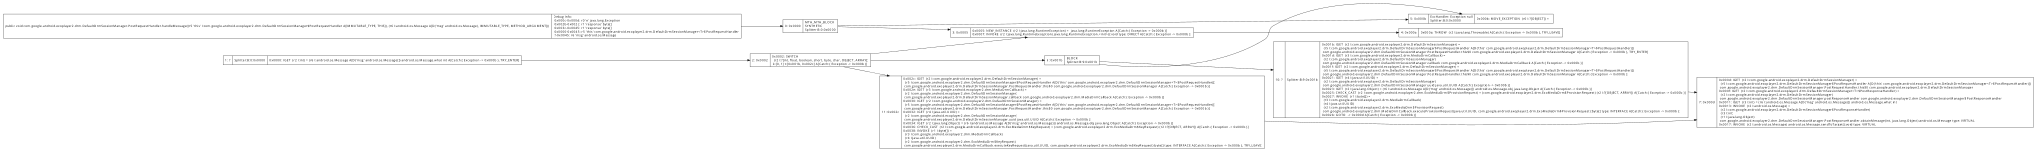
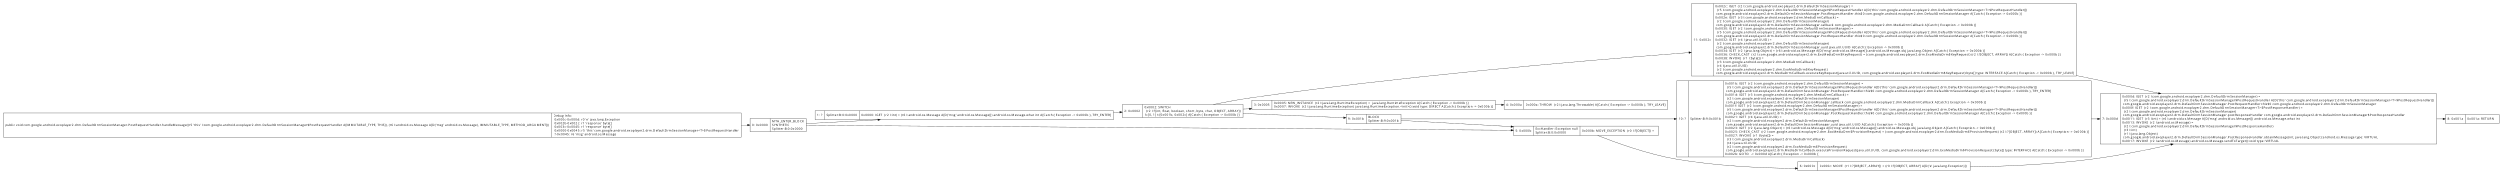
  digraph {
    fontname="Open Sans"
    rankdir=LR
    node [fontname="Open Sans" shape=record]
    edge [fontname="Open Sans"]
-   n1 [label="{0\:\ 0x0000|MTH_MTH_BLOCK\lSYNTHETIC\lSplitter:B:0:0x0000\l}"]
+   n1 [label="{0\:\ 0x0000|MTH_ENTER_BLOCK\lSYNTHETIC\lSplitter:B:0:0x0000\l}"]
    n2 [label="{1\:\ ?|Splitter:B:0:0x0000\l|0x0000: IGET  (r2 I:int) = (r6 I:android.os.Message A[D('msg' android.os.Message)]) android.os.Message.what int A[Catch:\{ Exception \-\> 0x000b \}, TRY_ENTER]\l}"]
    n3 [label="{5\:\ 0x000b|ExcHandler: Exception null\lSplitter:B:0:0x0000\l|0x000b: MOVE_EXCEPTION  (r0 I:?[OBJECT]) =  \l}"]
    n4 [label="{2\:\ 0x0002|0x0002: SWITCH  \l  (r2 I:?[int, float, boolean, short, byte, char, OBJECT, ARRAY])\l k:[0, 1] t:[0x001b, 0x002c] A[Catch:\{ Exception \-\> 0x000b \}]\l}"]
+   n5 [label="{6\:\ 0x000c|0x000c: MOVE  (r1 I:?[OBJECT, ARRAY]) = (r0 I:?[OBJECT, ARRAY] A[D('e' java.lang.Exception)]) \l}"]
    n6 [label="{3\:\ 0x0005|0x0005: NEW_INSTANCE  (r2 I:java.lang.RuntimeException) =  java.lang.RuntimeException A[Catch:\{ Exception \-\> 0x000b \}]\l0x0007: INVOKE  (r2 I:java.lang.RuntimeException) java.lang.RuntimeException.\<init\>():void type: DIRECT A[Catch:\{ Exception \-\> 0x000b \}]\l}"]
    n7 [label="{9\:\ 0x001b|BLOCK\lSplitter:B:9:0x001b\l}"]
    n8 [label="{11\:\ 0x002c|0x002c: IGET  (r2 I:com.google.android.exoplayer2.drm.DefaultDrmSessionManager) = \l  (r5 I:com.google.android.exoplayer2.drm.DefaultDrmSessionManager$PostRequestHandler A[D('this' com.google.android.exoplayer2.drm.DefaultDrmSessionManager\<T\>$PostRequestHandler)])\l com.google.android.exoplayer2.drm.DefaultDrmSessionManager.PostRequestHandler.this$0 com.google.android.exoplayer2.drm.DefaultDrmSessionManager A[Catch:\{ Exception \-\> 0x000b \}]\l0x002e: IGET  (r3 I:com.google.android.exoplayer2.drm.MediaDrmCallback) = \l  (r2 I:com.google.android.exoplayer2.drm.DefaultDrmSessionManager)\l com.google.android.exoplayer2.drm.DefaultDrmSessionManager.callback com.google.android.exoplayer2.drm.MediaDrmCallback A[Catch:\{ Exception \-\> 0x000b \}]\l0x0030: IGET  (r2 I:com.google.android.exoplayer2.drm.DefaultDrmSessionManager) = \l  (r5 I:com.google.android.exoplayer2.drm.DefaultDrmSessionManager$PostRequestHandler A[D('this' com.google.android.exoplayer2.drm.DefaultDrmSessionManager\<T\>$PostRequestHandler)])\l com.google.android.exoplayer2.drm.DefaultDrmSessionManager.PostRequestHandler.this$0 com.google.android.exoplayer2.drm.DefaultDrmSessionManager A[Catch:\{ Exception \-\> 0x000b \}]\l0x0032: IGET  (r4 I:java.util.UUID) = \l  (r2 I:com.google.android.exoplayer2.drm.DefaultDrmSessionManager)\l com.google.android.exoplayer2.drm.DefaultDrmSessionManager.uuid java.util.UUID A[Catch:\{ Exception \-\> 0x000b \}]\l0x0034: IGET  (r2 I:java.lang.Object) = (r6 I:android.os.Message A[D('msg' android.os.Message)]) android.os.Message.obj java.lang.Object A[Catch:\{ Exception \-\> 0x000b \}]\l0x0036: CHECK_CAST  (r2 I:com.google.android.exoplayer2.drm.ExoMediaDrm$KeyRequest) = (com.google.android.exoplayer2.drm.ExoMediaDrm$KeyRequest) (r2 I:?[OBJECT, ARRAY]) A[Catch:\{ Exception \-\> 0x000b \}]\l0x0038: INVOKE  (r1 I:byte[]) = \l  (r3 I:com.google.android.exoplayer2.drm.MediaDrmCallback)\l  (r4 I:java.util.UUID)\l  (r2 I:com.google.android.exoplayer2.drm.ExoMediaDrm$KeyRequest)\l com.google.android.exoplayer2.drm.MediaDrmCallback.executeKeyRequest(java.util.UUID, com.google.android.exoplayer2.drm.ExoMediaDrm$KeyRequest):byte[] type: INTERFACE A[Catch:\{ Exception \-\> 0x000b \}, TRY_LEAVE]\l}"]
    n9 [label="{4\:\ 0x000a|0x000a: THROW  (r2 I:java.lang.Throwable) A[Catch:\{ Exception \-\> 0x000b \}, TRY_LEAVE]\l}"]
    n10 [label="{10\:\ ?|Splitter:B:9:0x001b\l|0x001b: IGET  (r2 I:com.google.android.exoplayer2.drm.DefaultDrmSessionManager) = \l  (r5 I:com.google.android.exoplayer2.drm.DefaultDrmSessionManager$PostRequestHandler A[D('this' com.google.android.exoplayer2.drm.DefaultDrmSessionManager\<T\>$PostRequestHandler)])\l com.google.android.exoplayer2.drm.DefaultDrmSessionManager.PostRequestHandler.this$0 com.google.android.exoplayer2.drm.DefaultDrmSessionManager A[Catch:\{ Exception \-\> 0x000b \}, TRY_ENTER]\l0x001d: IGET  (r3 I:com.google.android.exoplayer2.drm.MediaDrmCallback) = \l  (r2 I:com.google.android.exoplayer2.drm.DefaultDrmSessionManager)\l com.google.android.exoplayer2.drm.DefaultDrmSessionManager.callback com.google.android.exoplayer2.drm.MediaDrmCallback A[Catch:\{ Exception \-\> 0x000b \}]\l0x001f: IGET  (r2 I:com.google.android.exoplayer2.drm.DefaultDrmSessionManager) = \l  (r5 I:com.google.android.exoplayer2.drm.DefaultDrmSessionManager$PostRequestHandler A[D('this' com.google.android.exoplayer2.drm.DefaultDrmSessionManager\<T\>$PostRequestHandler)])\l com.google.android.exoplayer2.drm.DefaultDrmSessionManager.PostRequestHandler.this$0 com.google.android.exoplayer2.drm.DefaultDrmSessionManager A[Catch:\{ Exception \-\> 0x000b \}]\l0x0021: IGET  (r4 I:java.util.UUID) = \l  (r2 I:com.google.android.exoplayer2.drm.DefaultDrmSessionManager)\l com.google.android.exoplayer2.drm.DefaultDrmSessionManager.uuid java.util.UUID A[Catch:\{ Exception \-\> 0x000b \}]\l0x0023: IGET  (r2 I:java.lang.Object) = (r6 I:android.os.Message A[D('msg' android.os.Message)]) android.os.Message.obj java.lang.Object A[Catch:\{ Exception \-\> 0x000b \}]\l0x0025: CHECK_CAST  (r2 I:com.google.android.exoplayer2.drm.ExoMediaDrm$ProvisionRequest) = (com.google.android.exoplayer2.drm.ExoMediaDrm$ProvisionRequest) (r2 I:?[OBJECT, ARRAY]) A[Catch:\{ Exception \-\> 0x000b \}]\l0x0027: INVOKE  (r1 I:byte[]) = \l  (r3 I:com.google.android.exoplayer2.drm.MediaDrmCallback)\l  (r4 I:java.util.UUID)\l  (r2 I:com.google.android.exoplayer2.drm.ExoMediaDrm$ProvisionRequest)\l com.google.android.exoplayer2.drm.MediaDrmCallback.executeProvisionRequest(java.util.UUID, com.google.android.exoplayer2.drm.ExoMediaDrm$ProvisionRequest):byte[] type: INTERFACE A[Catch:\{ Exception \-\> 0x000b \}]\l0x002b: GOTO  \-\> 0x000d A[Catch:\{ Exception \-\> 0x000b \}]\l}"]
    n11 [label="{7\:\ 0x000d|0x000d: IGET  (r2 I:com.google.android.exoplayer2.drm.DefaultDrmSessionManager) = \l  (r5 I:com.google.android.exoplayer2.drm.DefaultDrmSessionManager$PostRequestHandler A[D('this' com.google.android.exoplayer2.drm.DefaultDrmSessionManager\<T\>$PostRequestHandler)])\l com.google.android.exoplayer2.drm.DefaultDrmSessionManager.PostRequestHandler.this$0 com.google.android.exoplayer2.drm.DefaultDrmSessionManager \l0x000f: IGET  (r2 I:com.google.android.exoplayer2.drm.DefaultDrmSessionManager\<T\>$PostResponseHandler) = \l  (r2 I:com.google.android.exoplayer2.drm.DefaultDrmSessionManager)\l com.google.android.exoplayer2.drm.DefaultDrmSessionManager.postResponseHandler com.google.android.exoplayer2.drm.DefaultDrmSessionManager$PostResponseHandler \l0x0011: IGET  (r3 I:int) = (r6 I:android.os.Message A[D('msg' android.os.Message)]) android.os.Message.what int \l0x0013: INVOKE  (r2 I:android.os.Message) = \l  (r2 I:com.google.android.exoplayer2.drm.DefaultDrmSessionManager$PostResponseHandler)\l  (r3 I:int)\l  (r1 I:java.lang.Object)\l com.google.android.exoplayer2.drm.DefaultDrmSessionManager.PostResponseHandler.obtainMessage(int, java.lang.Object):android.os.Message type: VIRTUAL \l0x0017: INVOKE  (r2 I:android.os.Message) android.os.Message.sendToTarget():void type: VIRTUAL \l}"]
+   n12 [label="{8\:\ 0x001a|0x001a: RETURN   \l}"]
    n13 [label="{public void com.google.android.exoplayer2.drm.DefaultDrmSessionManager.PostRequestHandler.handleMessage((r5 'this' I:com.google.android.exoplayer2.drm.DefaultDrmSessionManager$PostRequestHandler A[IMMUTABLE_TYPE, THIS]), (r6 I:android.os.Message A[D('msg' android.os.Message), IMMUTABLE_TYPE, METHOD_ARGUMENT]))  | Debug Info:\l  0x000c\-0x000d: r0 'e' java.lang.Exception\l  0x002b\-0x002c: r1 'response' byte[]\l  0x003c\-0x0045: r1 'response' byte[]\l  0x0000\-0x0045: r5 'this' com.google.android.exoplayer2.drm.DefaultDrmSessionManager\<T\>$PostRequestHandler\l  ?\-0x0045: r6 'msg' android.os.Message\l}"]
-   n1 -> n6
+   n1 -> n2
    n1 -> n3
    n2 -> n4
+   n3 -> n5
    n4 -> n6
    n4 -> n7
    n4 -> n8
+   n5 -> n11
    n6 -> n9
    n7 -> n3
    n7 -> n10
    n8 -> n11
    n10 -> n11
+   n11 -> n12
    n13 -> n1
  }
